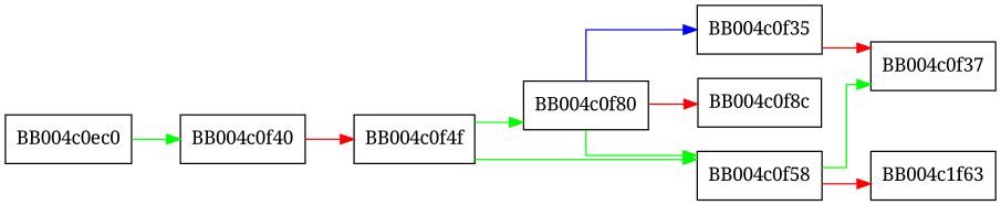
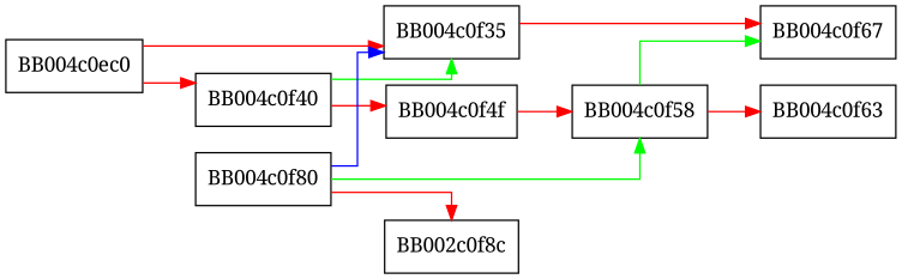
  digraph {
    fontname="Noto Serif"
    rankdir=LR
    splines=ortho
    node [fontname="Noto Serif" shape=box]
    edge [color=red fontname="Noto Serif"]
    BB004c0ec0
    BB004c0f40
    BB004c0f35
    BB004c0f4f
-   BB004c0f37
+   BB004c0f37 [label=BB004c0f67]
    BB004c0f80
    BB004c0f58
-   BB004c0f8c
-   BB004c0f63 [label=BB004c1f63]
-   BB004c0ec0 -> BB004c0f40 [color=green]
+   BB004c0f8c [label=BB002c0f8c]
+   BB004c0f63
+   BB004c0ec0 -> BB004c0f40
+   BB004c0ec0 -> BB004c0f35
+   BB004c0f40 -> BB004c0f35 [color=green]
    BB004c0f40 -> BB004c0f4f
    BB004c0f35 -> BB004c0f37
-   BB004c0f4f -> BB004c0f80 [color=green]
-   BB004c0f4f -> BB004c0f58 [color=green]
+   BB004c0f4f -> BB004c0f58
    BB004c0f80 -> BB004c0f35 [color=blue]
    BB004c0f80 -> BB004c0f58 [color=green]
    BB004c0f80 -> BB004c0f8c
    BB004c0f58 -> BB004c0f37 [color=green]
    BB004c0f58 -> BB004c0f63
  }
